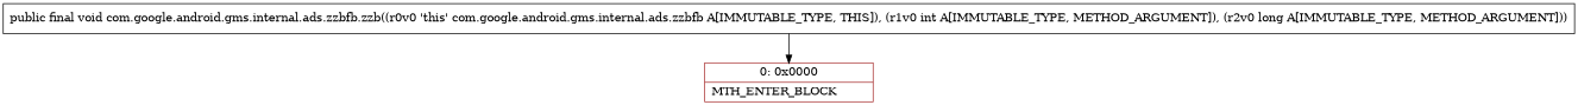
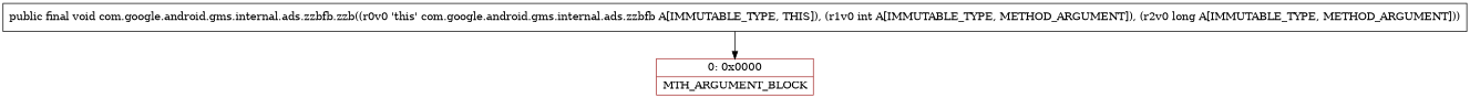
  digraph {
    node [shape=record]
-   n1 [color=brown label="{0\:\ 0x0000|MTH_ENTER_BLOCK\l}"]
+   n1 [color=brown label="{0\:\ 0x0000|MTH_ARGUMENT_BLOCK\l}"]
    n2 [label="{public final void com.google.android.gms.internal.ads.zzbfb.zzb((r0v0 'this' com.google.android.gms.internal.ads.zzbfb A[IMMUTABLE_TYPE, THIS]), (r1v0 int A[IMMUTABLE_TYPE, METHOD_ARGUMENT]), (r2v0 long A[IMMUTABLE_TYPE, METHOD_ARGUMENT])) }" color=black]
    subgraph cluster_1 {
      label="R(0)"
    }
    n2 -> n1
  }
